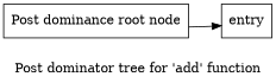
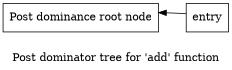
  digraph {
    label="Post dominator tree for 'add' function"
    rankdir=LR
    node [shape=record]
    n1 [label="{Post dominance root node}"]
    n2 [label="{entry}"]
-   n1 -> n2
+   n2 -> n1
  }
